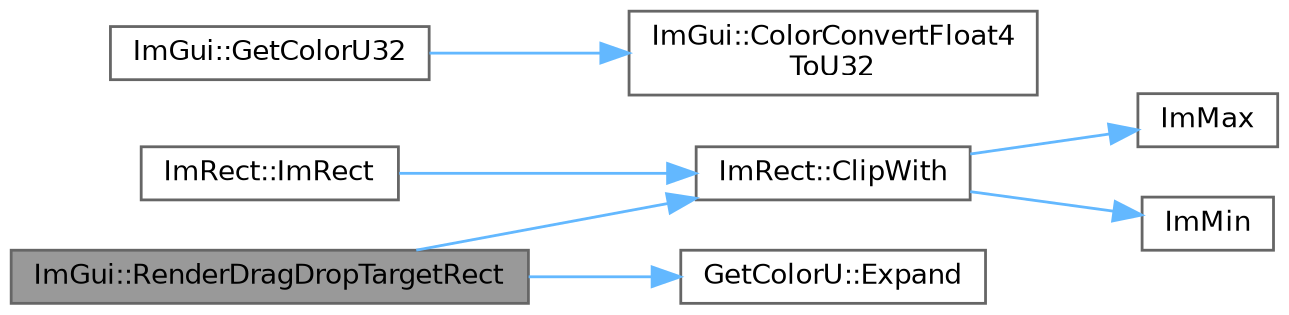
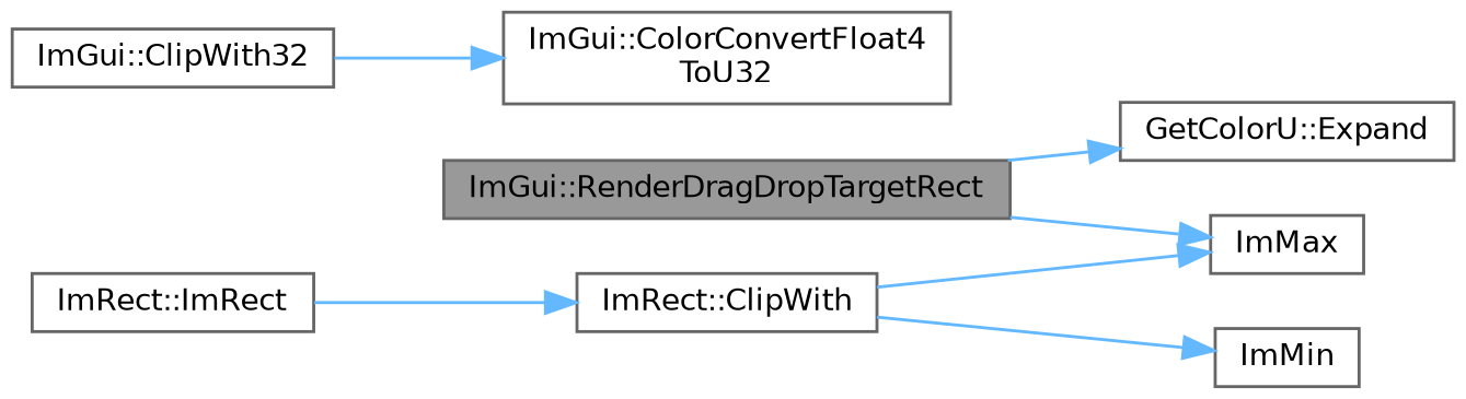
  digraph {
    rankdir=LR
    node [color=grey40 fillcolor=white fontname=Helvetica fontsize=10 shape=box style=filled]
    edge [color=steelblue1 fontname=Helvetica fontsize=10 labelfontname=Helvetica labelfontsize=10 style=solid]
    n1 [color=gray40 fillcolor=grey60 fontcolor=black height=0.2 label="ImGui::RenderDragDropTargetRect" width=0.4]
    n2 [height=0.2 label="ImRect::ClipWith" width=0.4]
    n3 [height=0.2 label="GetColorU::Expand" width=0.4]
    n4 [height=0.2 label=ImMax width=0.4]
    n5 [height=0.2 label=ImMin width=0.4]
-   n6 [height=0.2 label="ImGui::GetColorU32" width=0.4]
+   n6 [height=0.2 label="ImGui::ClipWith32" width=0.4]
    n7 [height=0.2 label="ImGui::ColorConvertFloat4\lToU32" width=0.4]
    n8 [height=0.2 label="ImRect::ImRect" width=0.4]
-   n1 -> n2
+   n1 -> n4
    n1 -> n3
    n2 -> n4
    n2 -> n5
    n6 -> n7
    n8 -> n2
  }
